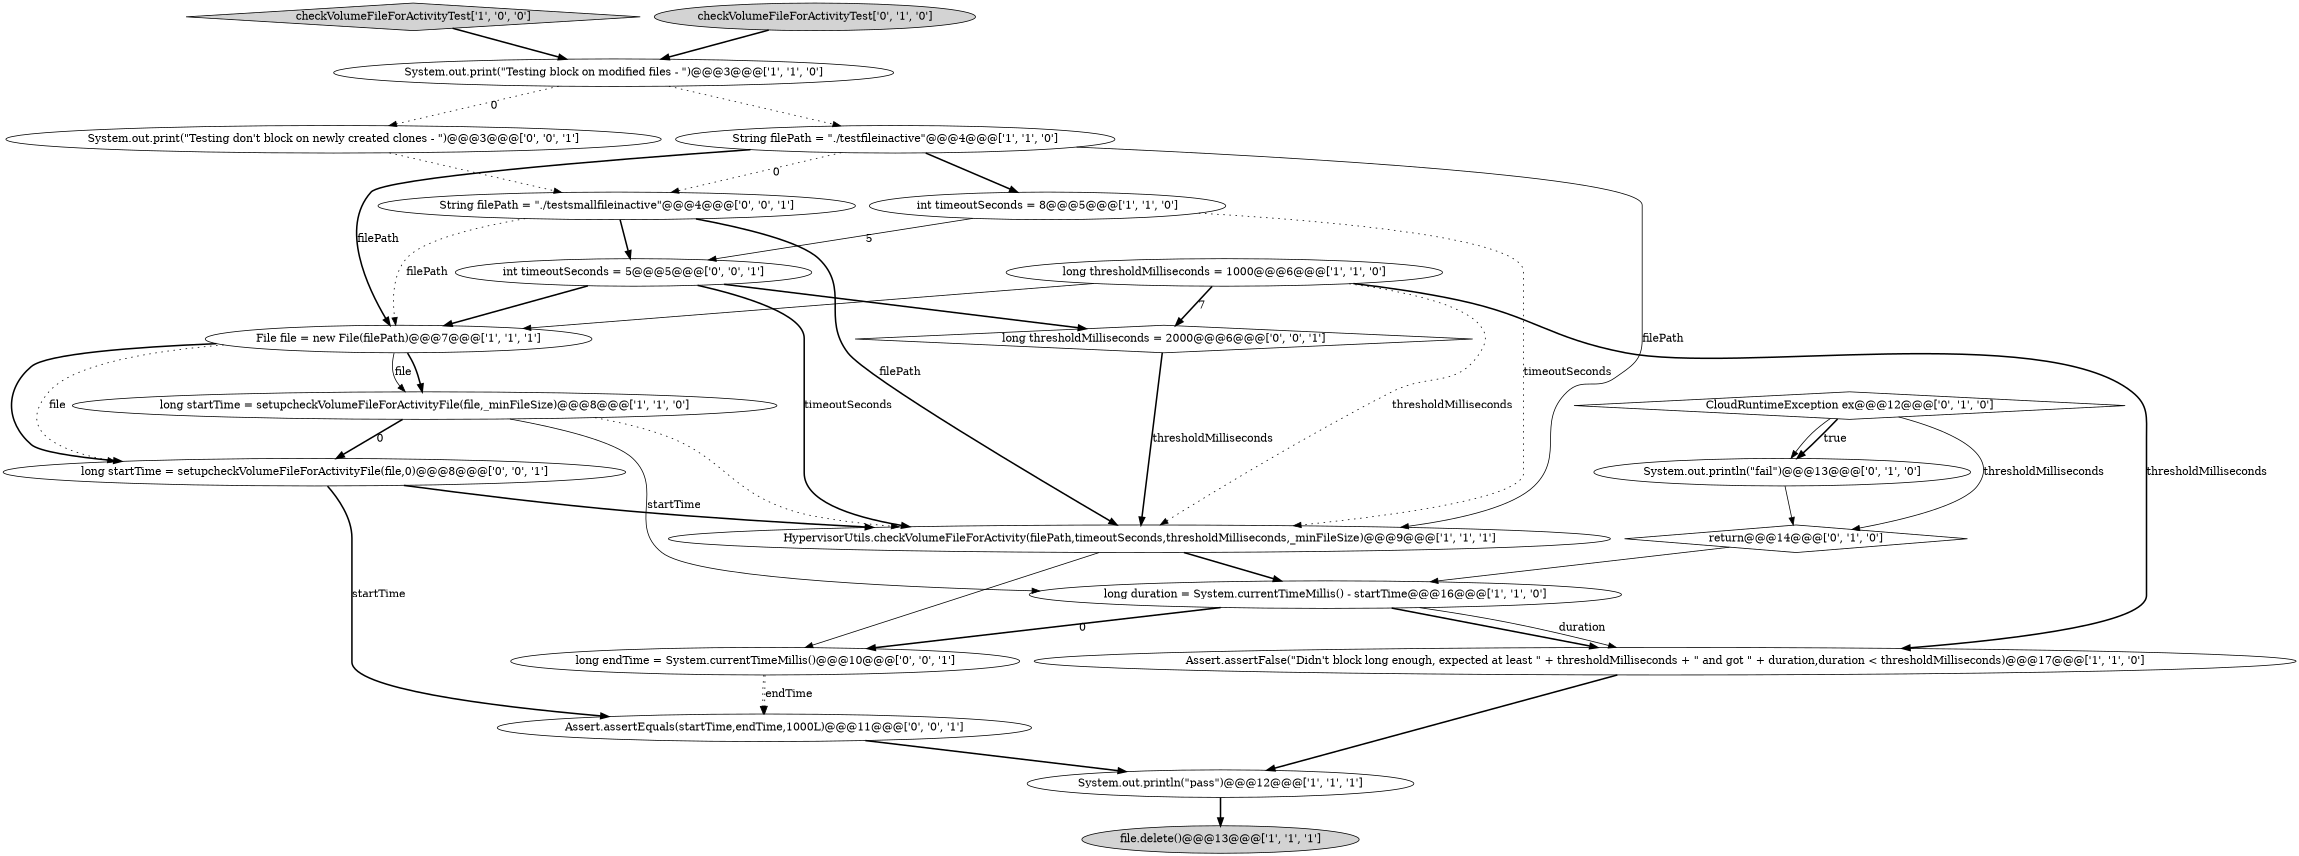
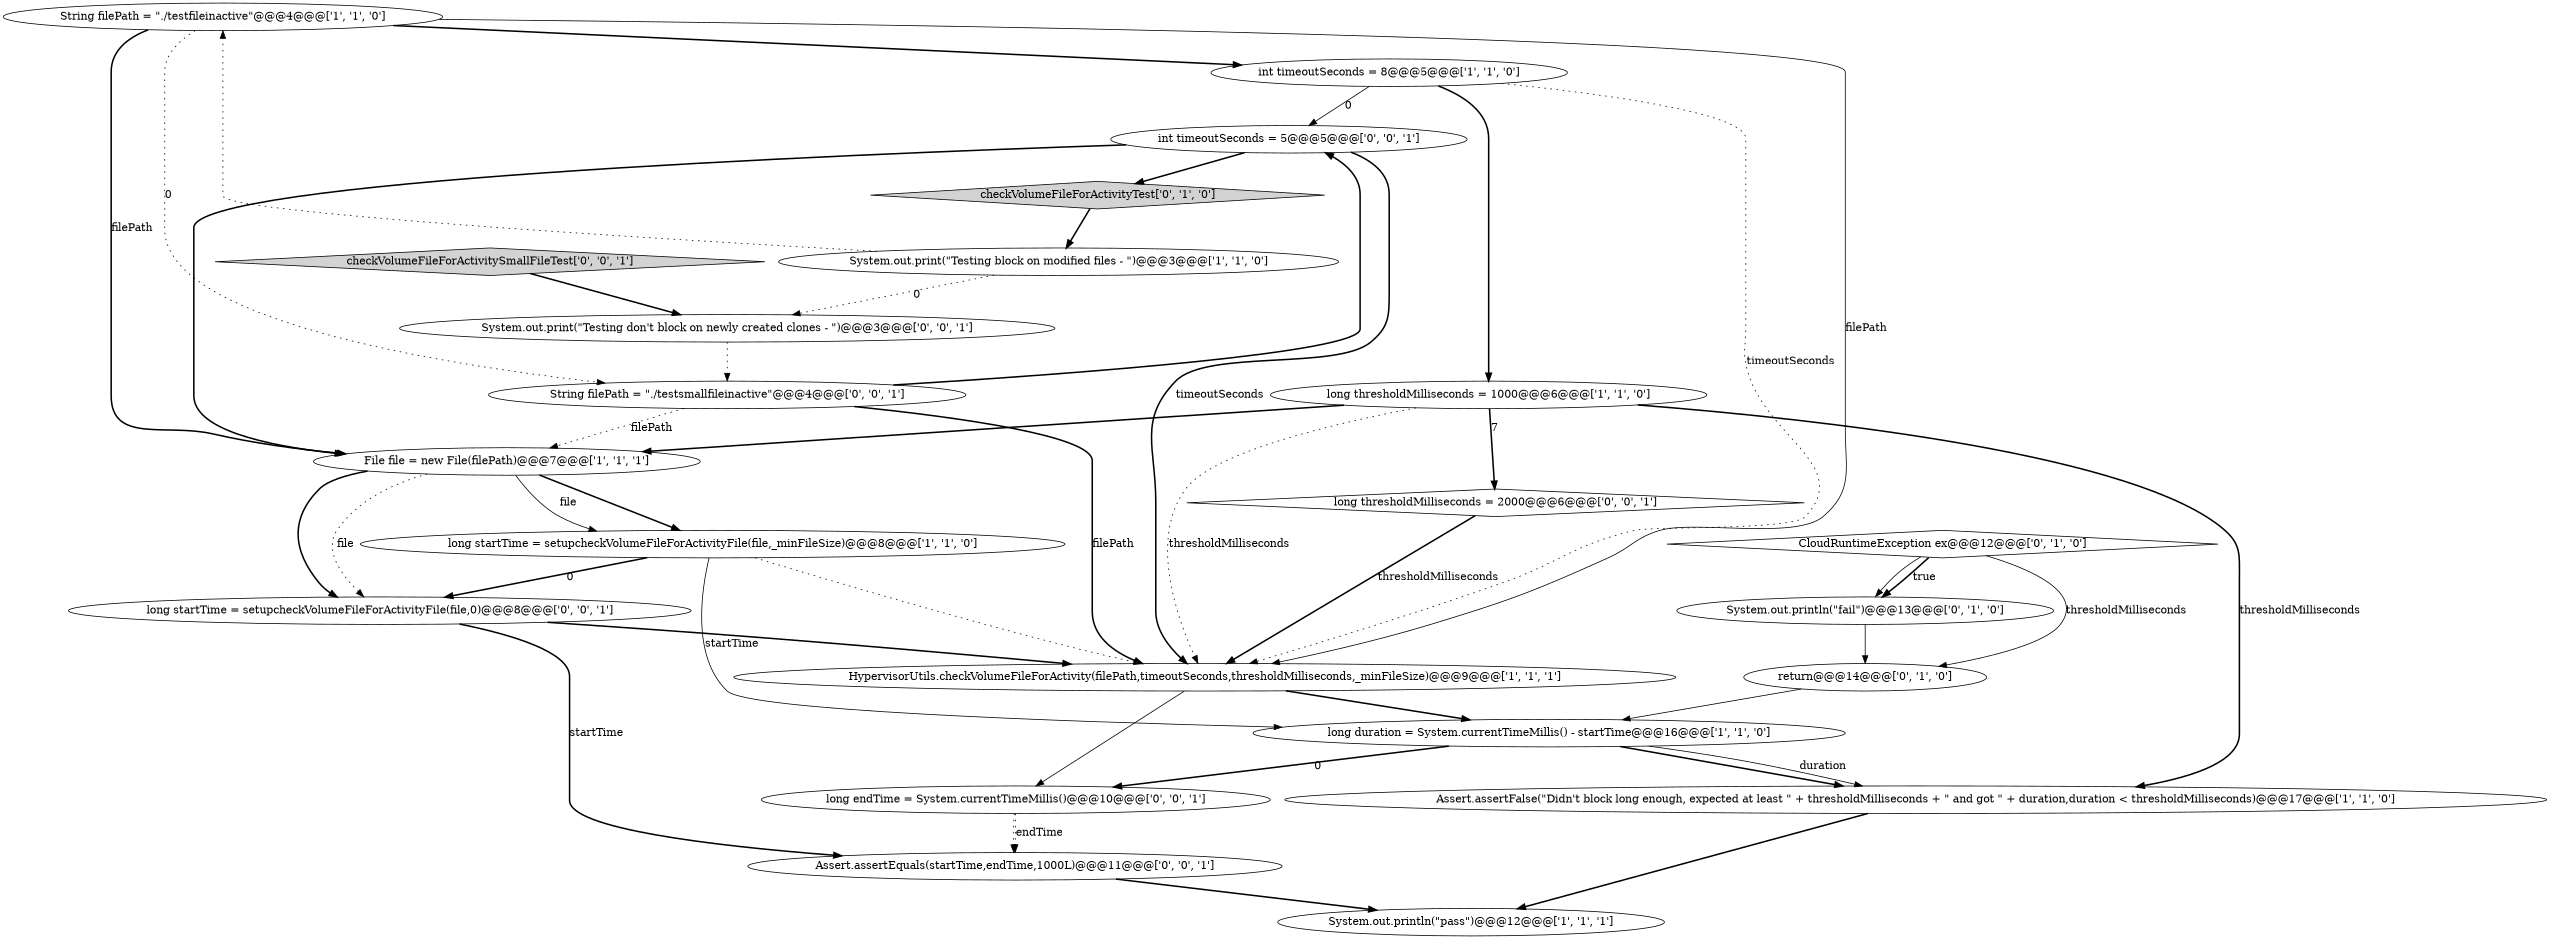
  digraph {
    node [fillcolor=white shape=ellipse style=filled]
    edge [style=bold]
    n1 [label="long thresholdMilliseconds = 1000@@@6@@@['1', '1', '0']"]
    n2 [label="long thresholdMilliseconds = 2000@@@6@@@['0', '0', '1']" shape=diamond]
    n3 [label="File file = new File(filePath)@@@7@@@['1', '1', '1']"]
    n4 [label="Assert.assertFalse(\"Didn't block long enough, expected at least \" + thresholdMilliseconds + \" and got \" + duration,duration < thresholdMilliseconds)@@@17@@@['1', '1', '0']"]
    n5 [label="HypervisorUtils.checkVolumeFileForActivity(filePath,timeoutSeconds,thresholdMilliseconds,_minFileSize)@@@9@@@['1', '1', '1']"]
    n6 [label="long startTime = setupcheckVolumeFileForActivityFile(file,_minFileSize)@@@8@@@['1', '1', '0']"]
    n7 [label="long startTime = setupcheckVolumeFileForActivityFile(file,0)@@@8@@@['0', '0', '1']"]
    n8 [label="System.out.println(\"pass\")@@@12@@@['1', '1', '1']"]
    n9 [label="long endTime = System.currentTimeMillis()@@@10@@@['0', '0', '1']"]
    n10 [label="long duration = System.currentTimeMillis() - startTime@@@16@@@['1', '1', '0']"]
    n11 [label="String filePath = \"./testfileinactive\"@@@4@@@['1', '1', '0']"]
    n12 [label="int timeoutSeconds = 8@@@5@@@['1', '1', '0']"]
    n13 [label="String filePath = \"./testsmallfileinactive\"@@@4@@@['0', '0', '1']"]
    n14 [label="int timeoutSeconds = 5@@@5@@@['0', '0', '1']"]
    n15 [label="Assert.assertEquals(startTime,endTime,1000L)@@@11@@@['0', '0', '1']"]
-   n16 [fillcolor=lightgray label="file.delete()@@@13@@@['1', '1', '1']"]
-   n17 [fillcolor=lightgray label="checkVolumeFileForActivityTest['1', '0', '0']" shape=diamond]
    n18 [label="System.out.print(\"Testing block on modified files - \")@@@3@@@['1', '1', '0']"]
    n19 [label="System.out.print(\"Testing don't block on newly created clones - \")@@@3@@@['0', '0', '1']"]
    n20 [label="CloudRuntimeException ex@@@12@@@['0', '1', '0']" shape=diamond]
-   n21 [label="return@@@14@@@['0', '1', '0']" shape=diamond]
+   n21 [label="return@@@14@@@['0', '1', '0']"]
    n22 [label="System.out.println(\"fail\")@@@13@@@['0', '1', '0']"]
-   n23 [fillcolor=lightgray label="checkVolumeFileForActivityTest['0', '1', '0']"]
+   n23 [fillcolor=lightgray label="checkVolumeFileForActivityTest['0', '1', '0']" shape=diamond]
+   n24 [fillcolor=lightgray label="checkVolumeFileForActivitySmallFileTest['0', '0', '1']" shape=diamond]
    n1 -> n2 [label=7]
-   n1 -> n3 [style=solid]
+   n1 -> n3
    n1 -> n4 [label=thresholdMilliseconds]
    n1 -> n5 [label=thresholdMilliseconds style=dotted]
    n2 -> n5 [label=thresholdMilliseconds]
    n3 -> n6
    n3 -> n6 [label=file style=solid]
    n3 -> n7
    n3 -> n7 [label=file style=dotted]
    n4 -> n8
    n5 -> n9 [style=solid]
    n5 -> n10
    n6 -> n5 [style=dotted]
    n6 -> n7 [label=0]
    n6 -> n10 [label=startTime style=solid]
    n7 -> n5
    n7 -> n15 [label=startTime]
-   n8 -> n16
    n9 -> n15 [label=endTime style=dotted]
    n9 -> n15 [style=dotted]
    n10 -> n4
    n10 -> n4 [label=duration style=solid]
    n10 -> n9 [label=0]
    n11 -> n3 [label=filePath]
    n11 -> n5 [label=filePath style=solid]
    n11 -> n12
    n11 -> n13 [label=0 style=dotted]
+   n12 -> n1
    n12 -> n5 [label=timeoutSeconds style=dotted]
-   n12 -> n14 [label=5 style=solid]
+   n12 -> n14 [label=0 style=solid]
    n13 -> n3 [label=filePath style=dotted]
    n13 -> n5 [label=filePath]
    n13 -> n14
-   n14 -> n2
+   n14 -> n23
    n14 -> n3
    n14 -> n5 [label=timeoutSeconds]
    n15 -> n8
-   n17 -> n18
    n18 -> n11 [style=dotted]
    n18 -> n19 [label=0 style=dotted]
    n19 -> n13 [style=dotted]
    n20 -> n21 [label=thresholdMilliseconds style=solid]
    n20 -> n22 [style=solid]
    n20 -> n22 [label=true]
    n21 -> n10 [style=solid]
    n22 -> n21 [style=solid]
    n23 -> n18
+   n24 -> n19
  }
